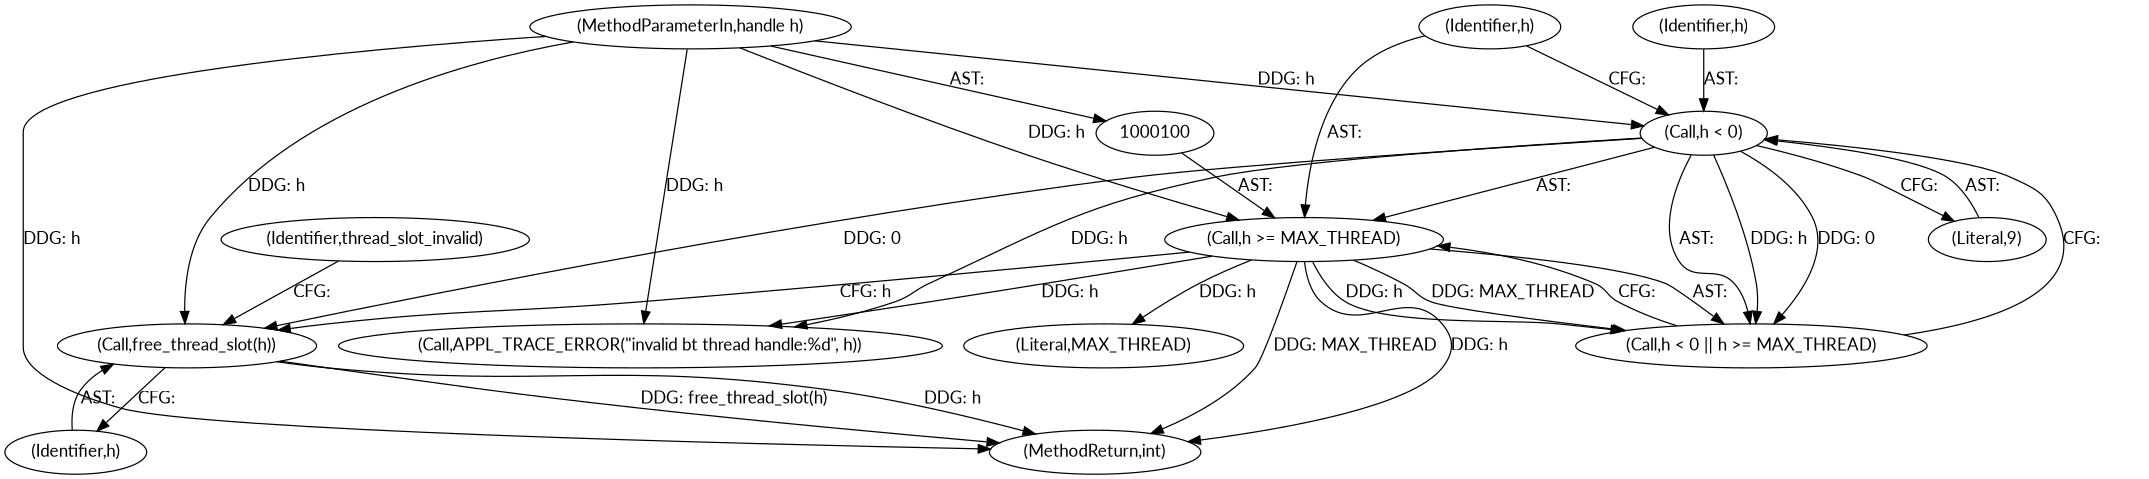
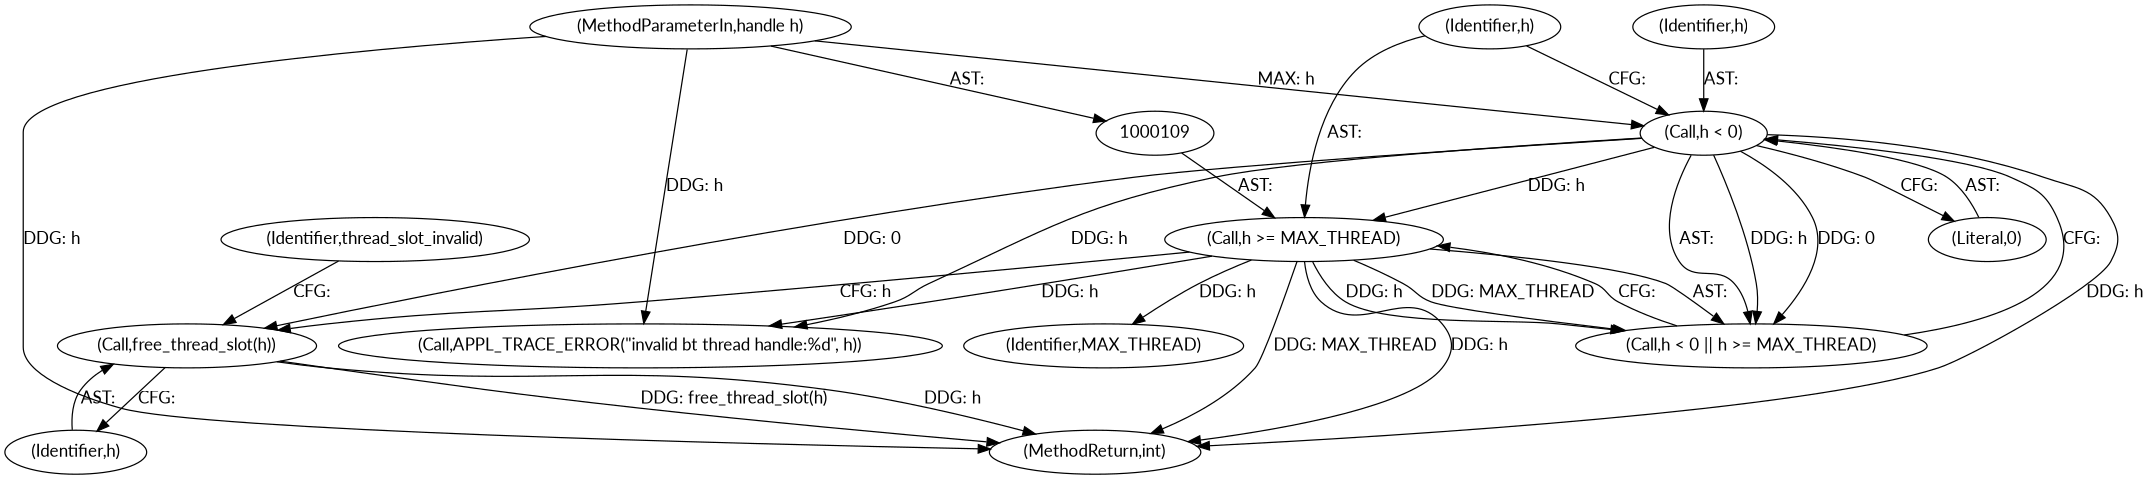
  digraph {
    fontname=Lato
    node [fontname=Lato]
    edge [fontname=Lato]
    n1 [label="(Call,free_thread_slot(h))"]
    n2 [label="(MethodReturn,int)"]
    n3 [label="(Identifier,h)"]
    n4 [label="(Call,h < 0)"]
    n5 [label="(Call,h >= MAX_THREAD)"]
-   n6 [label="(Literal,9)"]
+   n6 [label="(Literal,0)"]
    n7 [label="(Call,APPL_TRACE_ERROR(\"invalid bt thread handle:%d\", h))"]
    n8 [label="(Call,h < 0 || h >= MAX_THREAD)"]
-   n9 [label="(Literal,MAX_THREAD)"]
+   n9 [label="(Identifier,MAX_THREAD)"]
    n10 [label="(MethodParameterIn,handle h)"]
-   1000100
+   1000100 [label=1000109]
    n12 [label="(Identifier,h)"]
    n13 [label="(Identifier,h)"]
    n14 [label="(Identifier,thread_slot_invalid)"]
    n1 -> n2 [label="DDG: free_thread_slot(h)"]
    n1 -> n2 [label="DDG: h"]
    n1 -> n3 [label="CFG: "]
    n3 -> n1 [label="AST: "]
    n4 -> n1 [label="DDG: 0"]
-   n4 -> n5 [label="AST: "]
+   n4 -> n2 [label="DDG: h"]
+   n4 -> n5 [label="DDG: h"]
    n4 -> n6 [label="CFG: "]
    n4 -> n7 [label="DDG: h"]
    n4 -> n8 [label="AST: "]
    n4 -> n8 [label="DDG: h"]
    n4 -> n8 [label="DDG: 0"]
    n5 -> n1 [label="CFG: h"]
    n5 -> n2 [label="DDG: MAX_THREAD"]
    n5 -> n2 [label="DDG: h"]
    n5 -> n7 [label="DDG: h"]
    n5 -> n8 [label="AST: "]
    n5 -> n8 [label="DDG: h"]
    n5 -> n8 [label="DDG: MAX_THREAD"]
    n5 -> n9 [label="DDG: h"]
    n6 -> n4 [label="AST: "]
    n8 -> n4 [label="CFG: "]
    n8 -> n5 [label="CFG: "]
-   n10 -> n1 [label="DDG: h"]
    n10 -> n2 [label="DDG: h"]
-   n10 -> n4 [label="DDG: h"]
-   n10 -> n5 [label="DDG: h"]
+   n10 -> n4 [label="MAX: h"]
    n10 -> n7 [label="DDG: h"]
    n10 -> 1000100 [label="AST: "]
    1000100 -> n5 [label="AST: "]
    n12 -> n4 [label="CFG: "]
    n12 -> n5 [label="AST: "]
    n13 -> n4 [label="AST: "]
    n14 -> n1 [label="CFG: "]
  }
